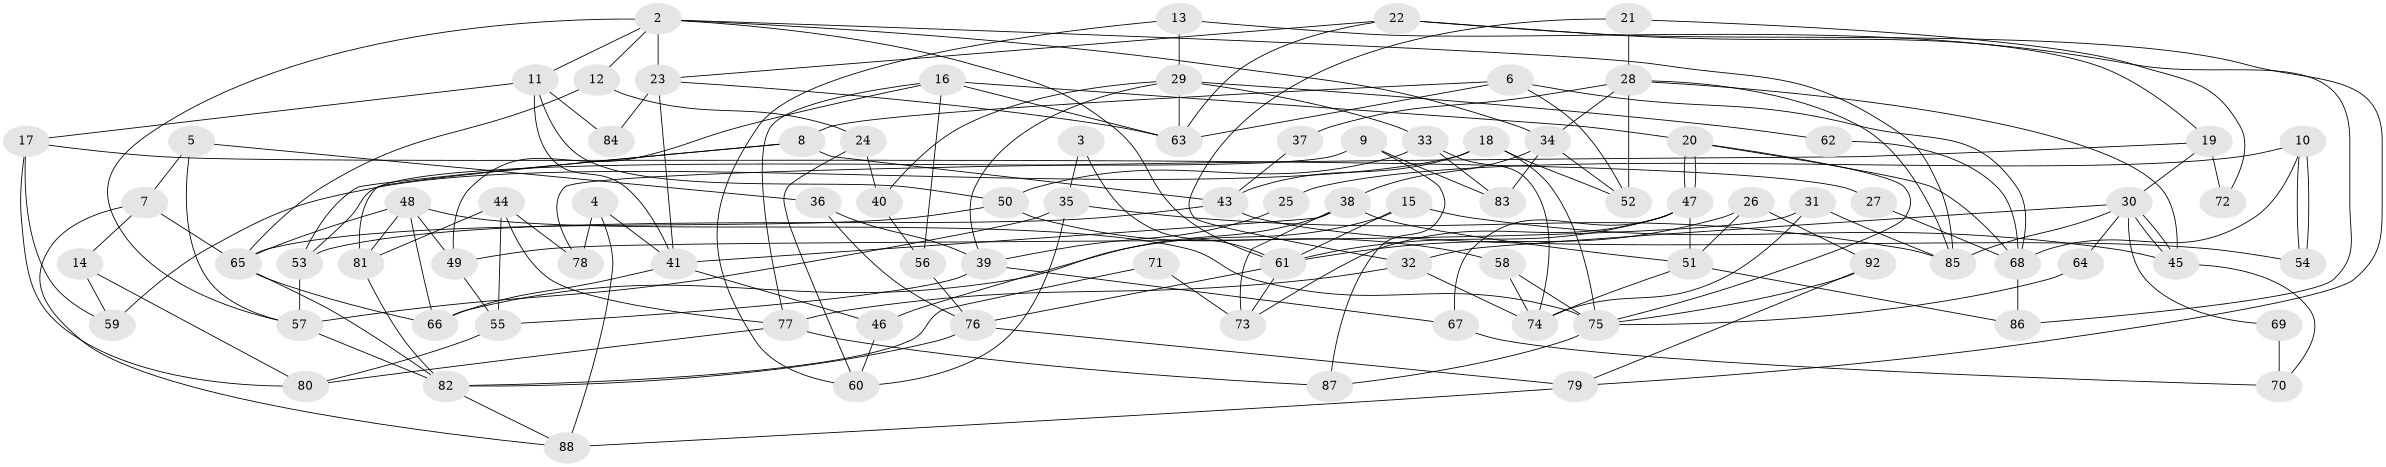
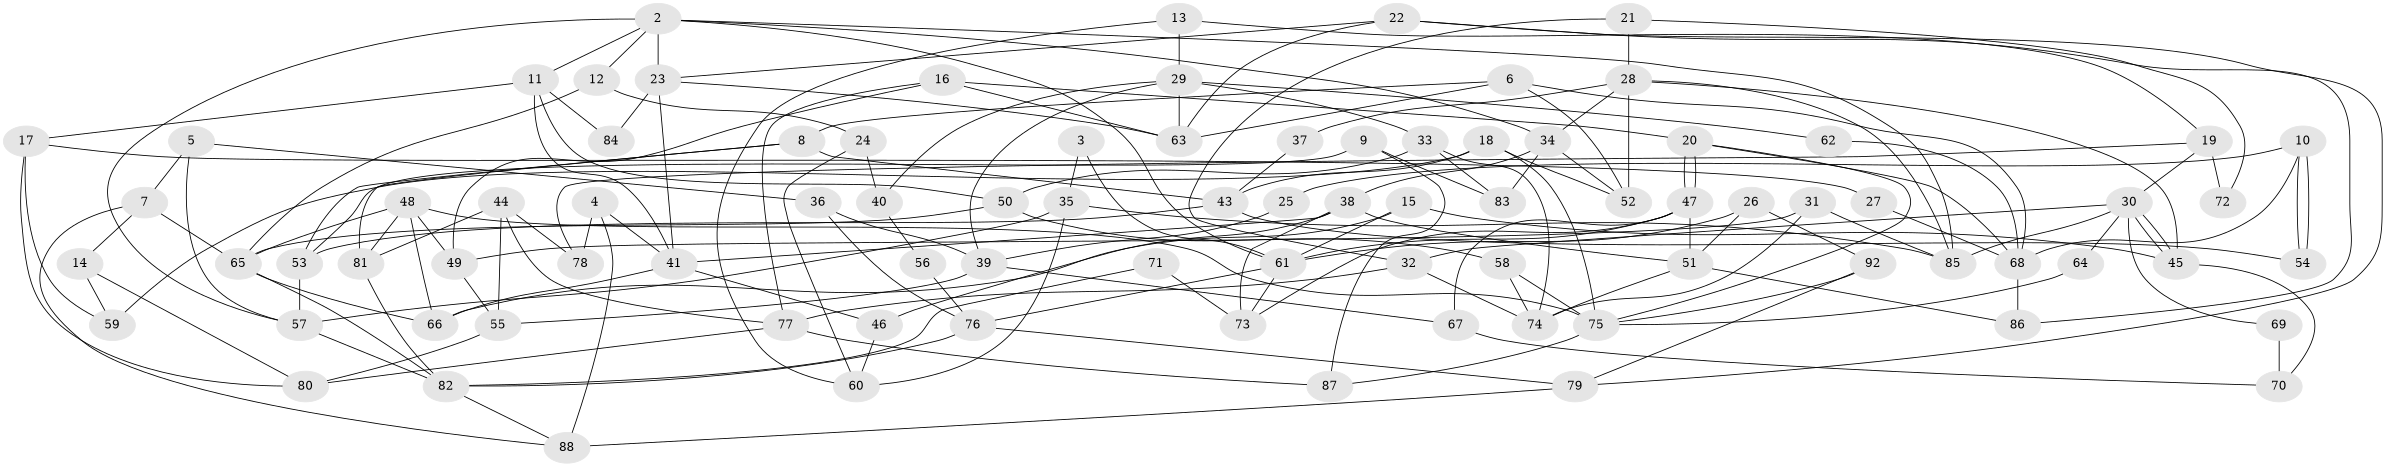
  graph {
    node [color=gray90 style=filled]
    8
    43
    53
    81
    37
    47
    61
    51
    73
    67
    2
    11
    12
    23
    34
    57
    85
    41
    17
    50
    84
    65
    24
    63
    52
    83
    38
    82
    76
    3
    35
    60
    4
    78
    88
    66
    46
    5
    7
    36
    14
    39
    6
    68
    86
    59
    80
    54
    9
    87
    10
    25
    27
    58
    40
    13
    19
    29
    30
    72
    33
    62
    15
    45
    70
    16
    20
    49
    56
    77
    75
    55
    18
    32
    64
    69
    21
    28
    74
    22
    79
    26
    n83 [label=92]
    31
    44
    48
    71
    8 -- 43
    8 -- 53
    8 -- 81
    43 -- 53
    43 -- 54
    53 -- 57
    81 -- 82
    37 -- 43
    47 -- 61
    47 -- 51
    47 -- 73
    47 -- 67
    61 -- 73
    61 -- 76
    51 -- 86
    51 -- 74
    67 -- 70
    2 -- 61
    2 -- 11
    2 -- 12
    2 -- 23
    2 -- 34
    2 -- 57
    2 -- 85
    11 -- 41
    11 -- 17
    11 -- 50
    11 -- 84
    12 -- 65
    12 -- 24
    23 -- 41
    23 -- 84
    23 -- 63
    34 -- 52
    34 -- 83
    34 -- 38
    57 -- 82
    41 -- 66
    41 -- 46
    17 -- 59
    17 -- 80
    17 -- 27
    50 -- 65
    50 -- 58
    65 -- 82
    65 -- 66
    24 -- 60
    24 -- 40
    38 -- 51
    38 -- 73
    38 -- 41
    38 -- 46
    82 -- 88
    76 -- 82
    76 -- 79
    3 -- 61
    3 -- 35
    35 -- 57
    35 -- 85
    35 -- 60
    4 -- 41
    4 -- 78
    4 -- 88
    46 -- 60
    5 -- 57
    5 -- 7
    5 -- 36
    7 -- 65
    7 -- 88
    7 -- 14
    36 -- 76
    36 -- 39
    14 -- 59
    14 -- 80
    39 -- 67
    39 -- 55
    6 -- 8
    6 -- 63
    6 -- 52
    6 -- 68
    68 -- 86
    9 -- 53
    9 -- 83
    9 -- 87
    10 -- 68
    10 -- 54
    10 -- 54
    10 -- 25
    25 -- 39
    27 -- 68
    58 -- 75
    58 -- 74
    40 -- 56
    13 -- 60
    13 -- 19
    13 -- 29
    19 -- 78
    19 -- 30
    19 -- 72
    29 -- 63
    29 -- 39
    29 -- 40
    29 -- 33
    29 -- 62
    30 -- 85
    30 -- 45
    30 -- 45
    30 -- 32
    30 -- 64
    30 -- 69
    33 -- 50
    33 -- 83
    33 -- 74
    62 -- 68
    15 -- 61
    15 -- 66
    15 -- 45
    45 -- 70
    16 -- 63
    16 -- 20
    16 -- 49
-   16 -- 56
    16 -- 77
    20 -- 47
    20 -- 47
    20 -- 68
    20 -- 75
    49 -- 55
    56 -- 76
    77 -- 80
    77 -- 87
    75 -- 87
    55 -- 80
    18 -- 43
    18 -- 52
    18 -- 59
    18 -- 75
    32 -- 77
    32 -- 74
    64 -- 75
    69 -- 70
    21 -- 72
    21 -- 32
    21 -- 28
    28 -- 37
    28 -- 34
    28 -- 85
    28 -- 52
    28 -- 45
    22 -- 23
    22 -- 63
    22 -- 86
    22 -- 79
    79 -- 88
    26 -- 61
    26 -- 51
    26 -- n83
    n83 -- 75
    n83 -- 79
    31 -- 85
    31 -- 49
    31 -- 74
    44 -- 81
    44 -- 78
    44 -- 77
    44 -- 55
    48 -- 81
    48 -- 65
    48 -- 66
    48 -- 49
    48 -- 75
    71 -- 73
    71 -- 82
  }
